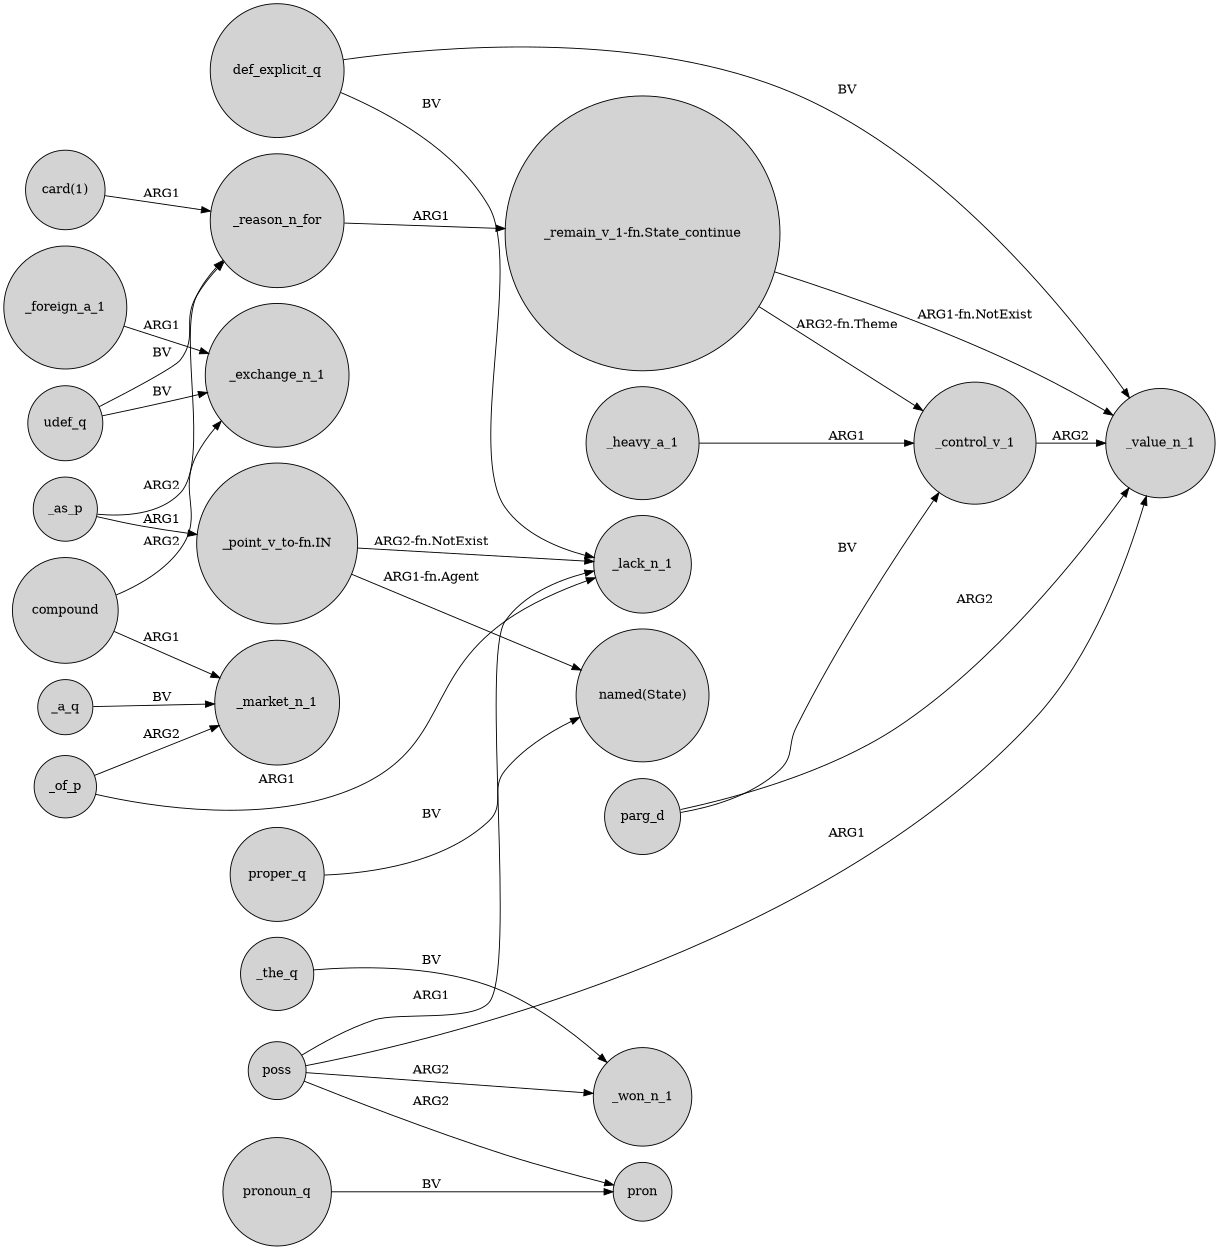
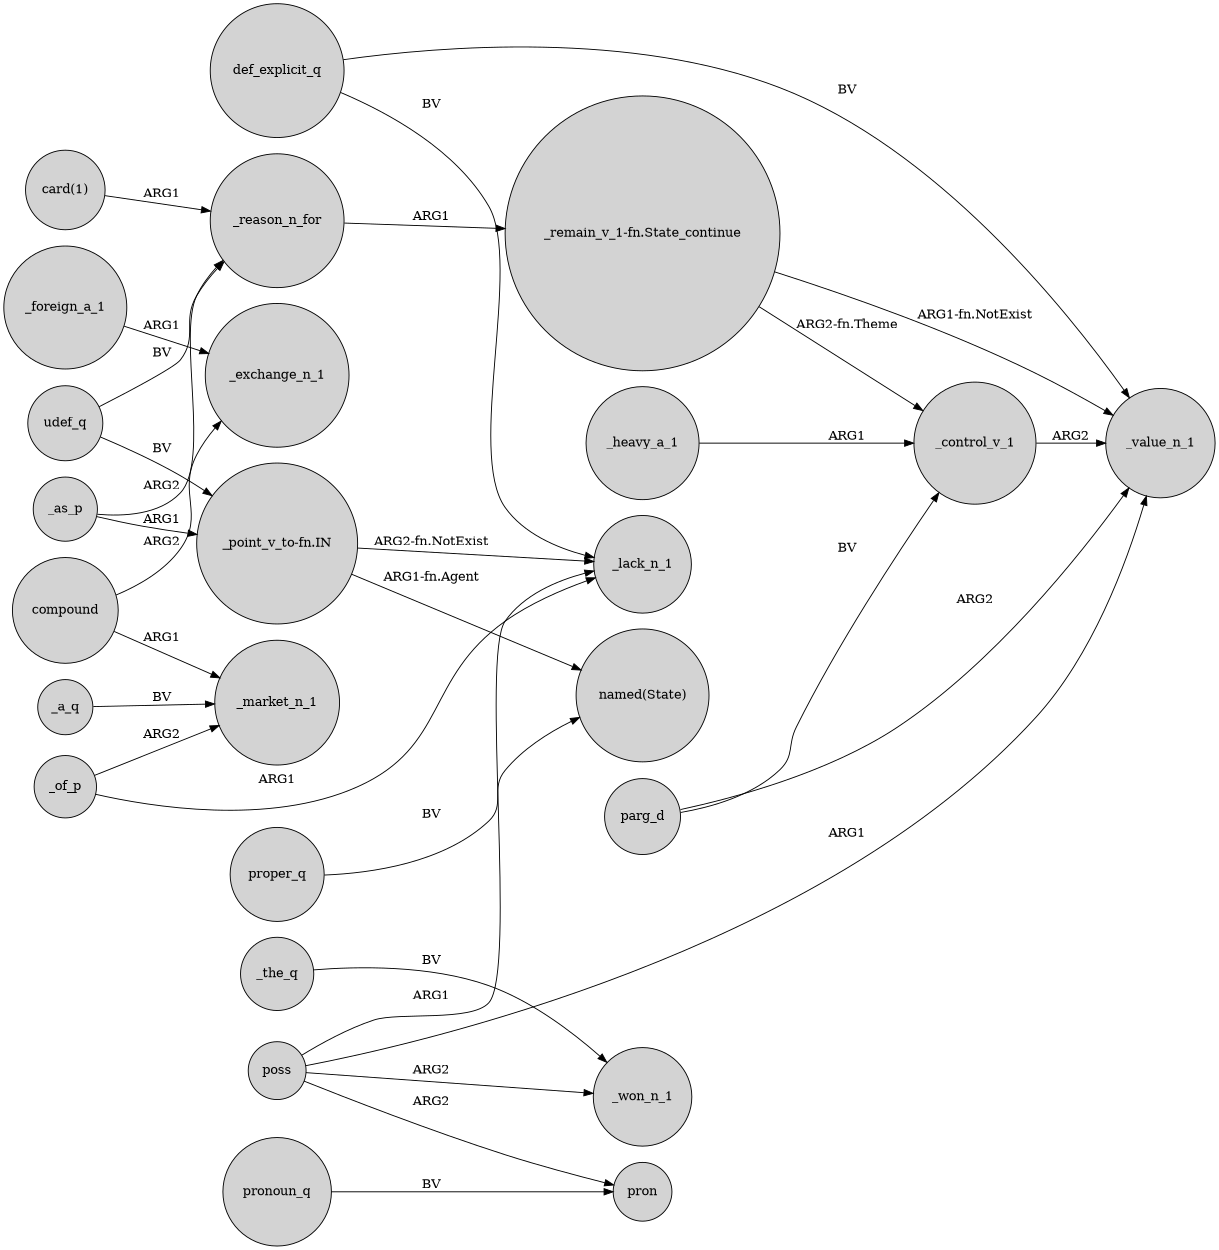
  digraph {
    rankdir=LR
    node [shape=circle style=filled]
    def_explicit_q
    _value_n_1
    _lack_n_1
    parg_d
    _control_v_1
    "card(1)"
    _reason_n_for
    "_remain_v_1-fn.State_continue"
    n9 [label="named(State)"]
    proper_q
    poss
    pron
    _won_n_1
    _of_p
    _market_n_1
    udef_q
    _exchange_n_1
    _as_p
    "_point_v_to-fn.IN"
    _foreign_a_1
    _the_q
    _heavy_a_1
    compound
    pronoun_q
    _a_q
    def_explicit_q -> _value_n_1 [label=BV]
    def_explicit_q -> _lack_n_1 [label=BV]
    parg_d -> _value_n_1 [label=ARG2]
    parg_d -> _control_v_1 [label=BV]
    _control_v_1 -> _value_n_1 [label=ARG2]
    "card(1)" -> _reason_n_for [label=ARG1]
    _reason_n_for -> "_remain_v_1-fn.State_continue" [label=ARG1]
    "_remain_v_1-fn.State_continue" -> _value_n_1 [label="ARG1-fn.NotExist"]
    "_remain_v_1-fn.State_continue" -> _control_v_1 [label="ARG2-fn.Theme"]
    proper_q -> n9 [label=BV]
    poss -> _value_n_1 [label=ARG1]
    poss -> _lack_n_1 [label=ARG1]
    poss -> pron [label=ARG2]
    poss -> _won_n_1 [label=ARG2]
    _of_p -> _lack_n_1 [label=ARG1]
    _of_p -> _market_n_1 [label=ARG2]
    udef_q -> _reason_n_for [label=BV]
-   udef_q -> _exchange_n_1 [label=BV]
+   udef_q -> "_point_v_to-fn.IN" [label=BV]
    _as_p -> _reason_n_for [label=ARG2]
    _as_p -> "_point_v_to-fn.IN" [label=ARG1]
    "_point_v_to-fn.IN" -> _lack_n_1 [label="ARG2-fn.NotExist"]
    "_point_v_to-fn.IN" -> n9 [label="ARG1-fn.Agent"]
    _foreign_a_1 -> _exchange_n_1 [label=ARG1]
    _the_q -> _won_n_1 [label=BV]
    _heavy_a_1 -> _control_v_1 [label=ARG1]
    compound -> _market_n_1 [label=ARG1]
    compound -> _exchange_n_1 [label=ARG2]
    pronoun_q -> pron [label=BV]
    _a_q -> _market_n_1 [label=BV]
  }
